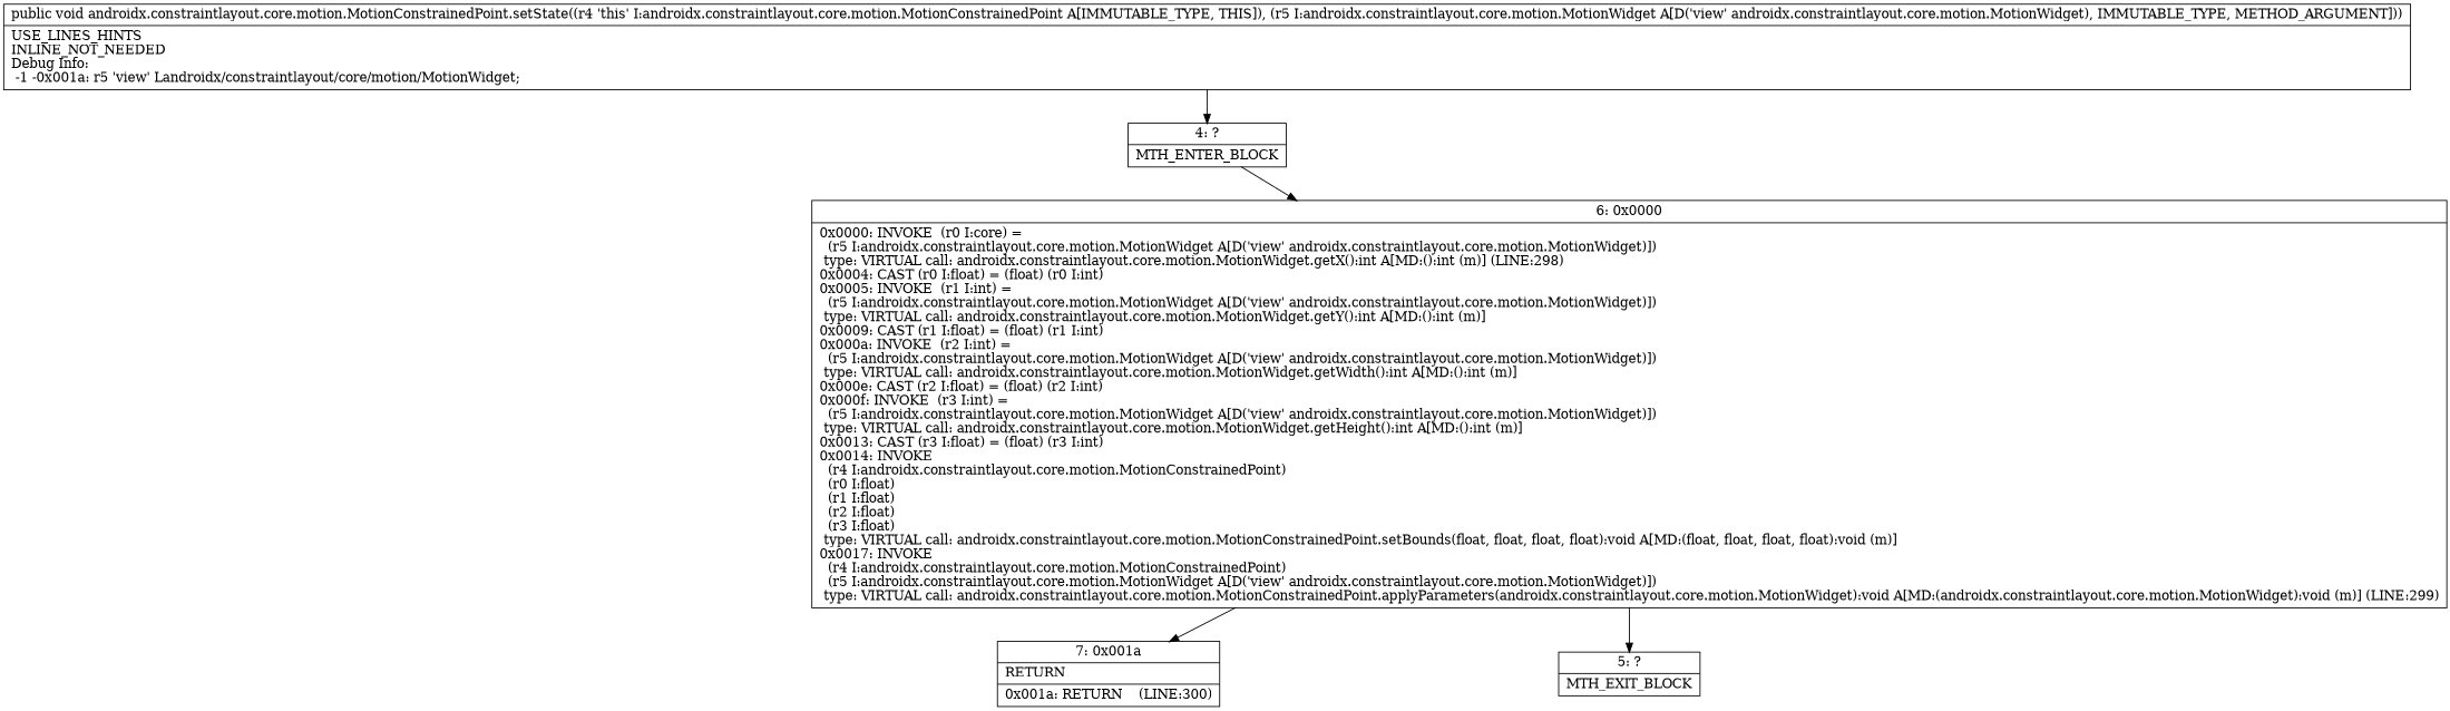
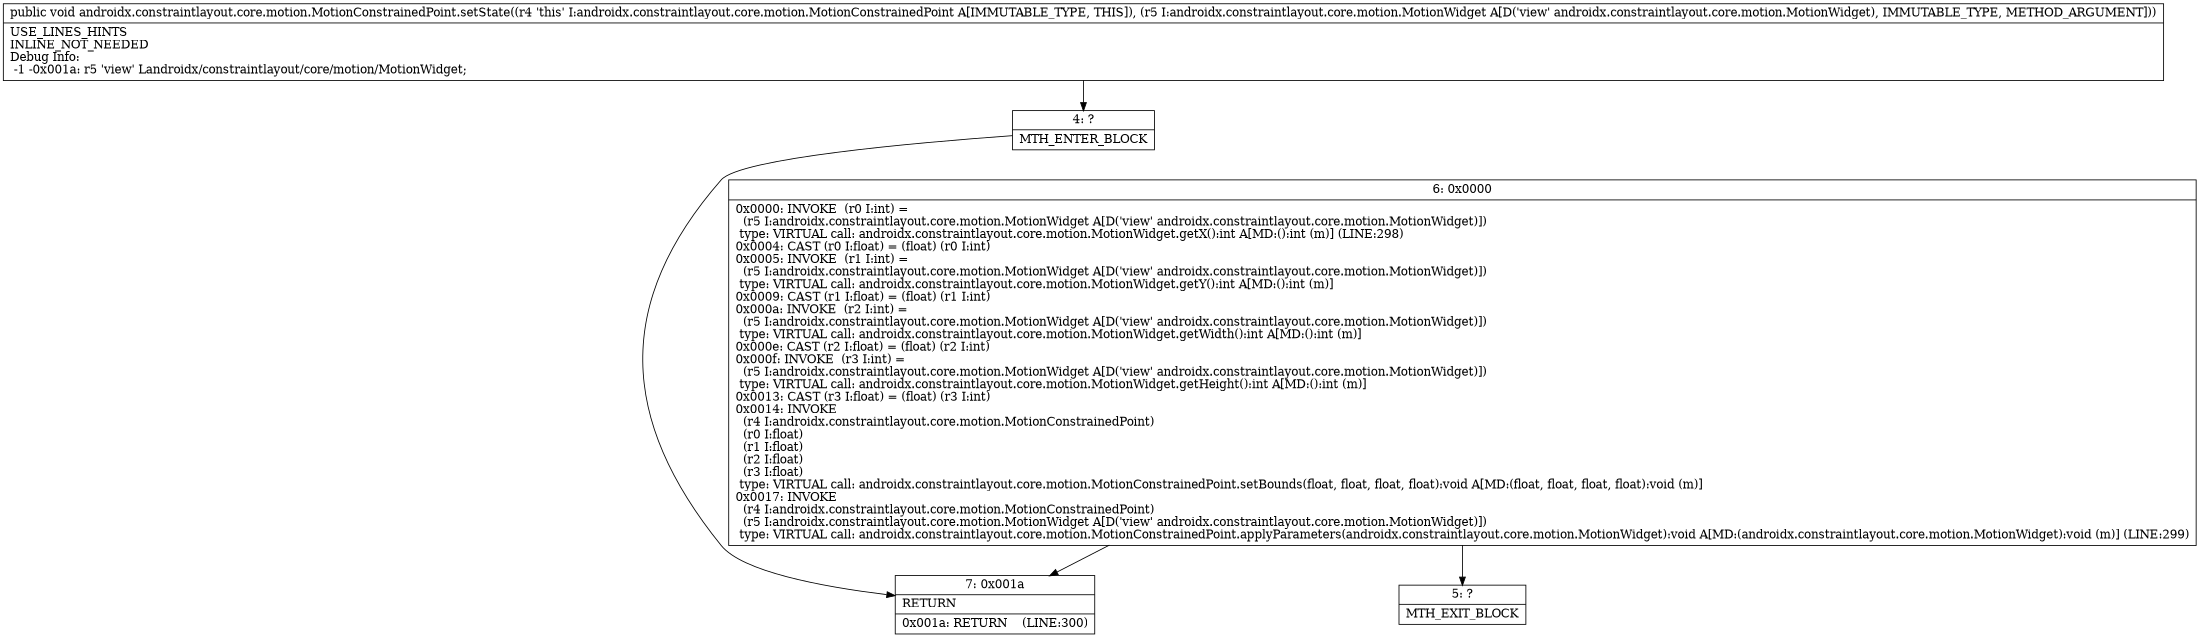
  digraph {
    node [shape=record]
    n1 [label="{4\:\ ?|MTH_ENTER_BLOCK\l}"]
-   n2 [label="{6\:\ 0x0000|0x0000: INVOKE  (r0 I:core) = \l  (r5 I:androidx.constraintlayout.core.motion.MotionWidget A[D('view' androidx.constraintlayout.core.motion.MotionWidget)])\l type: VIRTUAL call: androidx.constraintlayout.core.motion.MotionWidget.getX():int A[MD:():int (m)] (LINE:298)\l0x0004: CAST (r0 I:float) = (float) (r0 I:int) \l0x0005: INVOKE  (r1 I:int) = \l  (r5 I:androidx.constraintlayout.core.motion.MotionWidget A[D('view' androidx.constraintlayout.core.motion.MotionWidget)])\l type: VIRTUAL call: androidx.constraintlayout.core.motion.MotionWidget.getY():int A[MD:():int (m)]\l0x0009: CAST (r1 I:float) = (float) (r1 I:int) \l0x000a: INVOKE  (r2 I:int) = \l  (r5 I:androidx.constraintlayout.core.motion.MotionWidget A[D('view' androidx.constraintlayout.core.motion.MotionWidget)])\l type: VIRTUAL call: androidx.constraintlayout.core.motion.MotionWidget.getWidth():int A[MD:():int (m)]\l0x000e: CAST (r2 I:float) = (float) (r2 I:int) \l0x000f: INVOKE  (r3 I:int) = \l  (r5 I:androidx.constraintlayout.core.motion.MotionWidget A[D('view' androidx.constraintlayout.core.motion.MotionWidget)])\l type: VIRTUAL call: androidx.constraintlayout.core.motion.MotionWidget.getHeight():int A[MD:():int (m)]\l0x0013: CAST (r3 I:float) = (float) (r3 I:int) \l0x0014: INVOKE  \l  (r4 I:androidx.constraintlayout.core.motion.MotionConstrainedPoint)\l  (r0 I:float)\l  (r1 I:float)\l  (r2 I:float)\l  (r3 I:float)\l type: VIRTUAL call: androidx.constraintlayout.core.motion.MotionConstrainedPoint.setBounds(float, float, float, float):void A[MD:(float, float, float, float):void (m)]\l0x0017: INVOKE  \l  (r4 I:androidx.constraintlayout.core.motion.MotionConstrainedPoint)\l  (r5 I:androidx.constraintlayout.core.motion.MotionWidget A[D('view' androidx.constraintlayout.core.motion.MotionWidget)])\l type: VIRTUAL call: androidx.constraintlayout.core.motion.MotionConstrainedPoint.applyParameters(androidx.constraintlayout.core.motion.MotionWidget):void A[MD:(androidx.constraintlayout.core.motion.MotionWidget):void (m)] (LINE:299)\l}"]
+   n2 [label="{6\:\ 0x0000|0x0000: INVOKE  (r0 I:int) = \l  (r5 I:androidx.constraintlayout.core.motion.MotionWidget A[D('view' androidx.constraintlayout.core.motion.MotionWidget)])\l type: VIRTUAL call: androidx.constraintlayout.core.motion.MotionWidget.getX():int A[MD:():int (m)] (LINE:298)\l0x0004: CAST (r0 I:float) = (float) (r0 I:int) \l0x0005: INVOKE  (r1 I:int) = \l  (r5 I:androidx.constraintlayout.core.motion.MotionWidget A[D('view' androidx.constraintlayout.core.motion.MotionWidget)])\l type: VIRTUAL call: androidx.constraintlayout.core.motion.MotionWidget.getY():int A[MD:():int (m)]\l0x0009: CAST (r1 I:float) = (float) (r1 I:int) \l0x000a: INVOKE  (r2 I:int) = \l  (r5 I:androidx.constraintlayout.core.motion.MotionWidget A[D('view' androidx.constraintlayout.core.motion.MotionWidget)])\l type: VIRTUAL call: androidx.constraintlayout.core.motion.MotionWidget.getWidth():int A[MD:():int (m)]\l0x000e: CAST (r2 I:float) = (float) (r2 I:int) \l0x000f: INVOKE  (r3 I:int) = \l  (r5 I:androidx.constraintlayout.core.motion.MotionWidget A[D('view' androidx.constraintlayout.core.motion.MotionWidget)])\l type: VIRTUAL call: androidx.constraintlayout.core.motion.MotionWidget.getHeight():int A[MD:():int (m)]\l0x0013: CAST (r3 I:float) = (float) (r3 I:int) \l0x0014: INVOKE  \l  (r4 I:androidx.constraintlayout.core.motion.MotionConstrainedPoint)\l  (r0 I:float)\l  (r1 I:float)\l  (r2 I:float)\l  (r3 I:float)\l type: VIRTUAL call: androidx.constraintlayout.core.motion.MotionConstrainedPoint.setBounds(float, float, float, float):void A[MD:(float, float, float, float):void (m)]\l0x0017: INVOKE  \l  (r4 I:androidx.constraintlayout.core.motion.MotionConstrainedPoint)\l  (r5 I:androidx.constraintlayout.core.motion.MotionWidget A[D('view' androidx.constraintlayout.core.motion.MotionWidget)])\l type: VIRTUAL call: androidx.constraintlayout.core.motion.MotionConstrainedPoint.applyParameters(androidx.constraintlayout.core.motion.MotionWidget):void A[MD:(androidx.constraintlayout.core.motion.MotionWidget):void (m)] (LINE:299)\l}"]
    n3 [label="{7\:\ 0x001a|RETURN\l|0x001a: RETURN    (LINE:300)\l}"]
    n4 [label="{5\:\ ?|MTH_EXIT_BLOCK\l}"]
    n5 [label="{public void androidx.constraintlayout.core.motion.MotionConstrainedPoint.setState((r4 'this' I:androidx.constraintlayout.core.motion.MotionConstrainedPoint A[IMMUTABLE_TYPE, THIS]), (r5 I:androidx.constraintlayout.core.motion.MotionWidget A[D('view' androidx.constraintlayout.core.motion.MotionWidget), IMMUTABLE_TYPE, METHOD_ARGUMENT]))  | USE_LINES_HINTS\lINLINE_NOT_NEEDED\lDebug Info:\l  \-1 \-0x001a: r5 'view' Landroidx\/constraintlayout\/core\/motion\/MotionWidget;\l}"]
-   n1 -> n2
+   n1 -> n3
    n2 -> n3
    n2 -> n4
    n5 -> n1
  }
